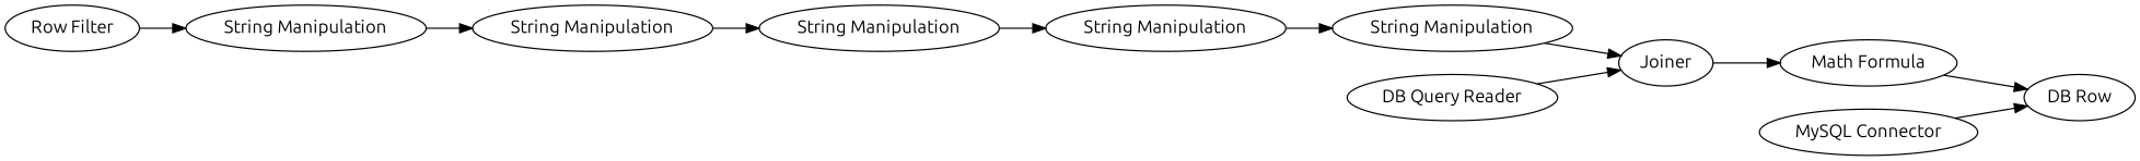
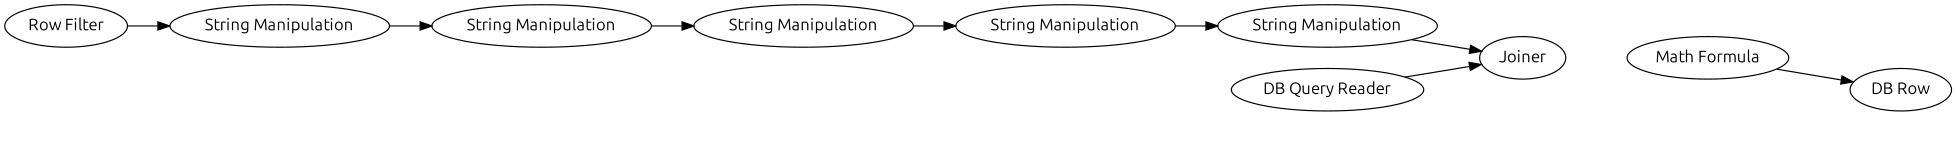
  digraph {
    fontname=Ubuntu
    rankdir=LR
    node [fontname=Ubuntu]
    edge [fontname=Ubuntu]
    n1 [label="Row Filter"]
    n2 [label="String Manipulation"]
    n3 [label="String Manipulation"]
    n4 [label="String Manipulation"]
    n5 [label="String Manipulation"]
    n6 [label="String Manipulation"]
    n7 [label=Joiner]
-   n8 [label="MySQL Connector"]
    n9 [label="DB Row"]
    n10 [label="DB Query Reader"]
    n11 [label="Math Formula"]
    n1 -> n2
    n2 -> n3
    n3 -> n4
    n4 -> n5
    n5 -> n6
    n6 -> n7
-   n7 -> n11
-   n8 -> n9
    n10 -> n7
    n11 -> n9
  }
